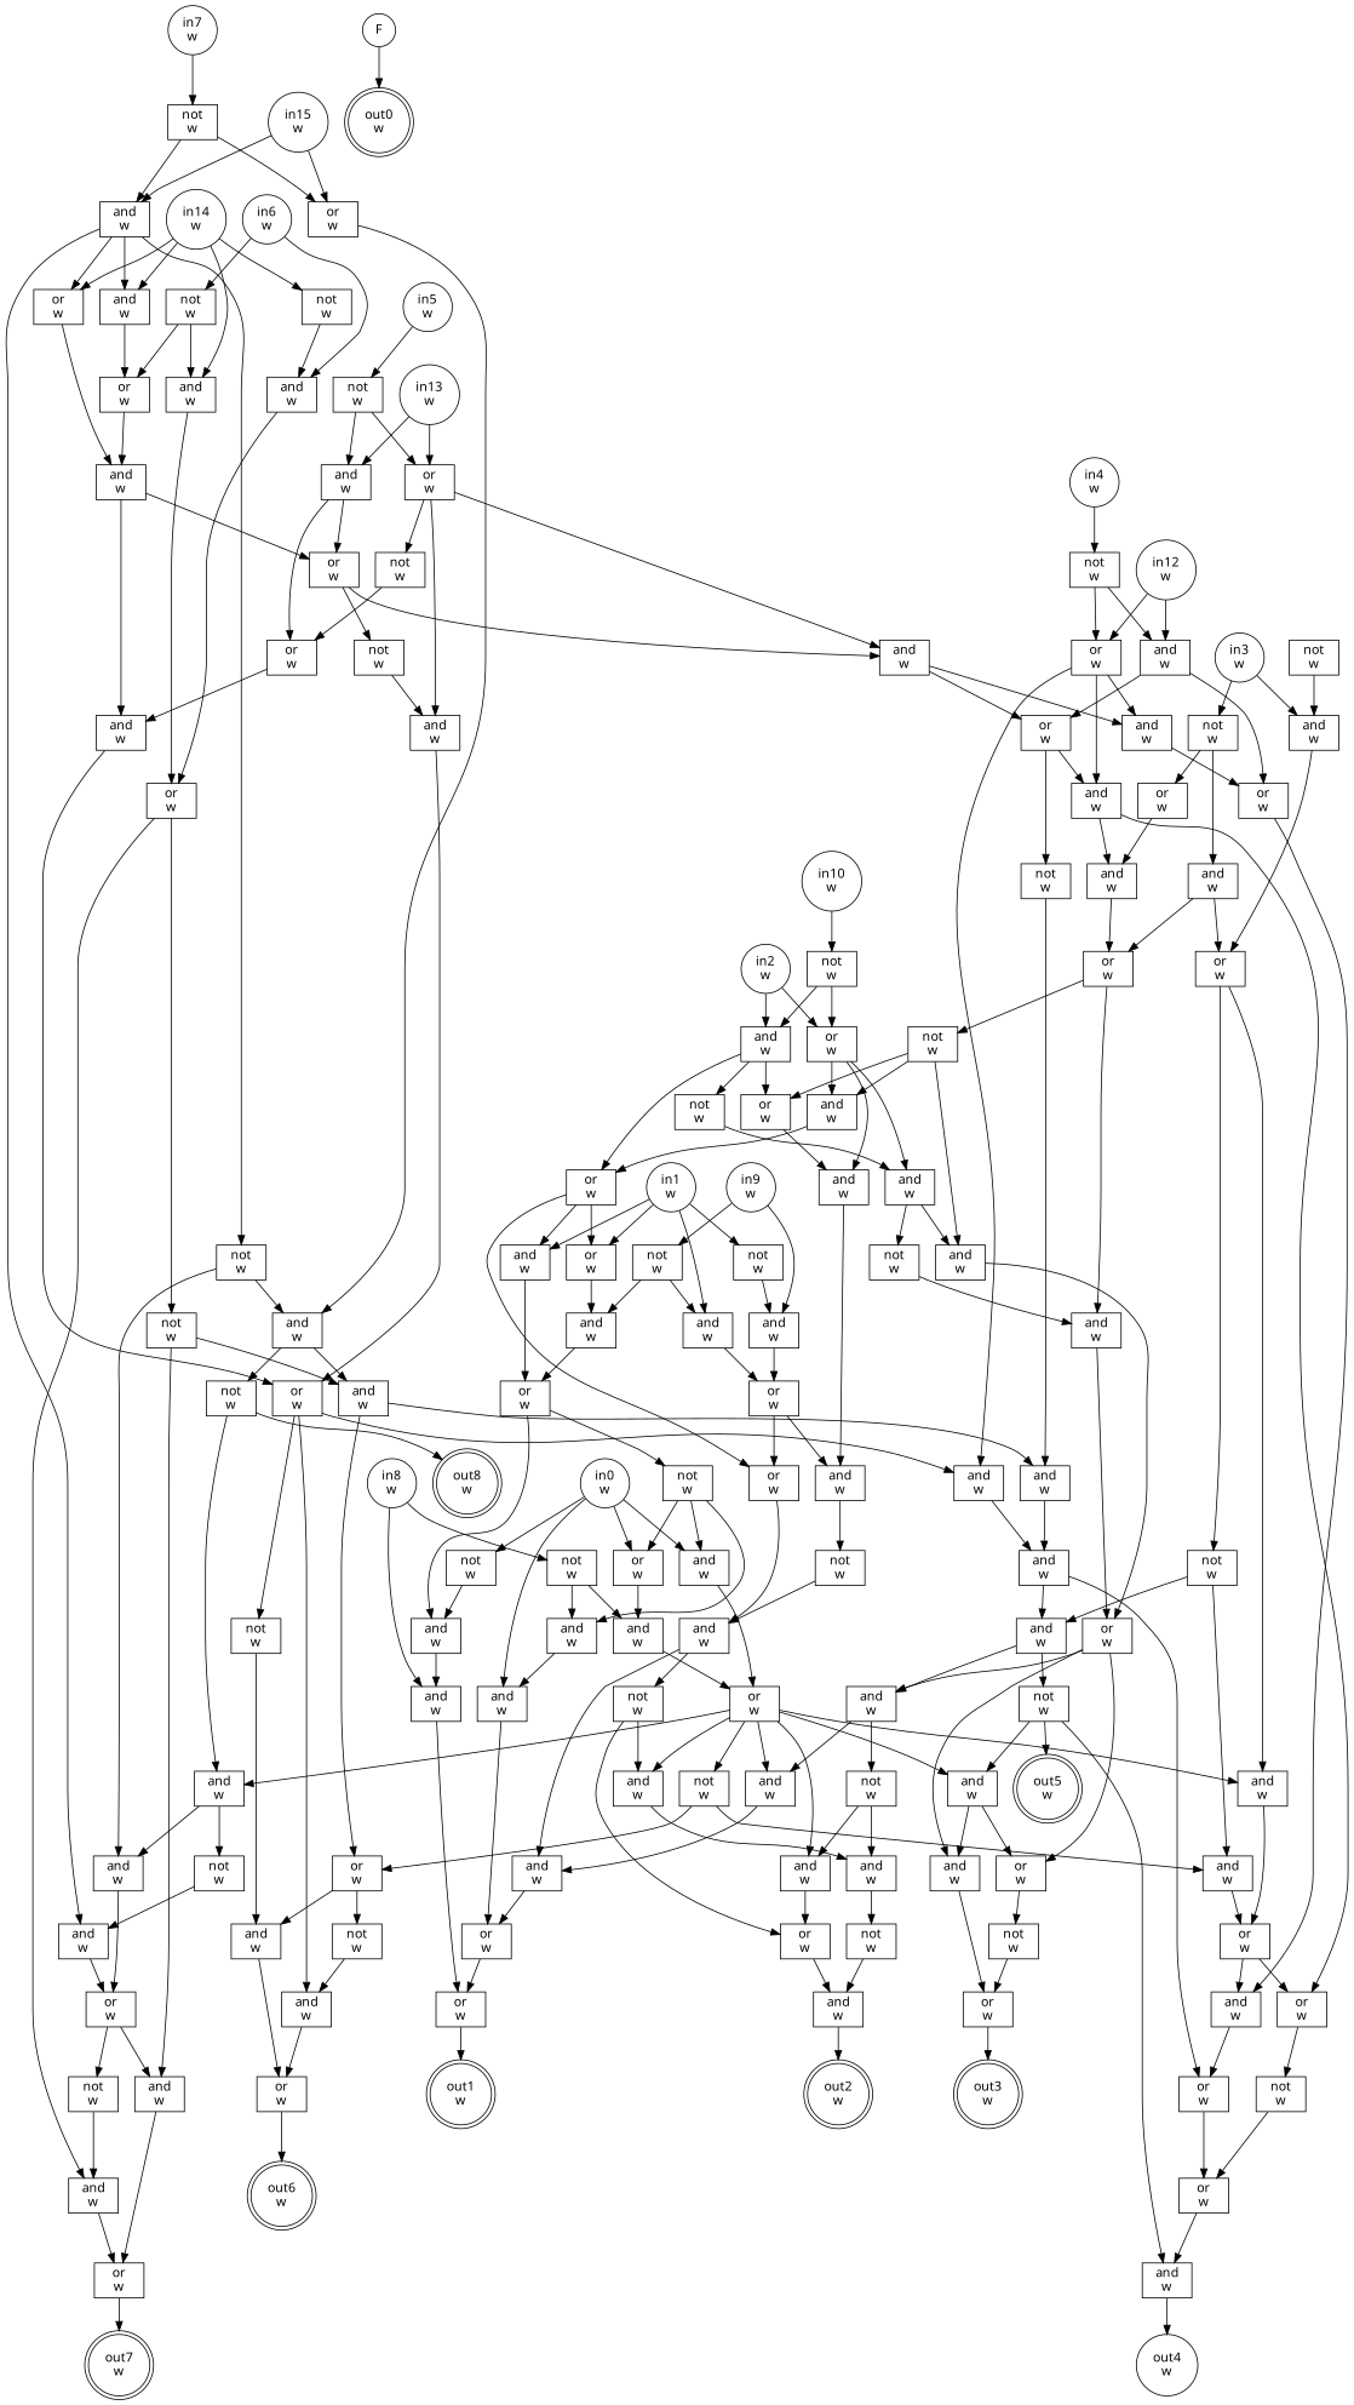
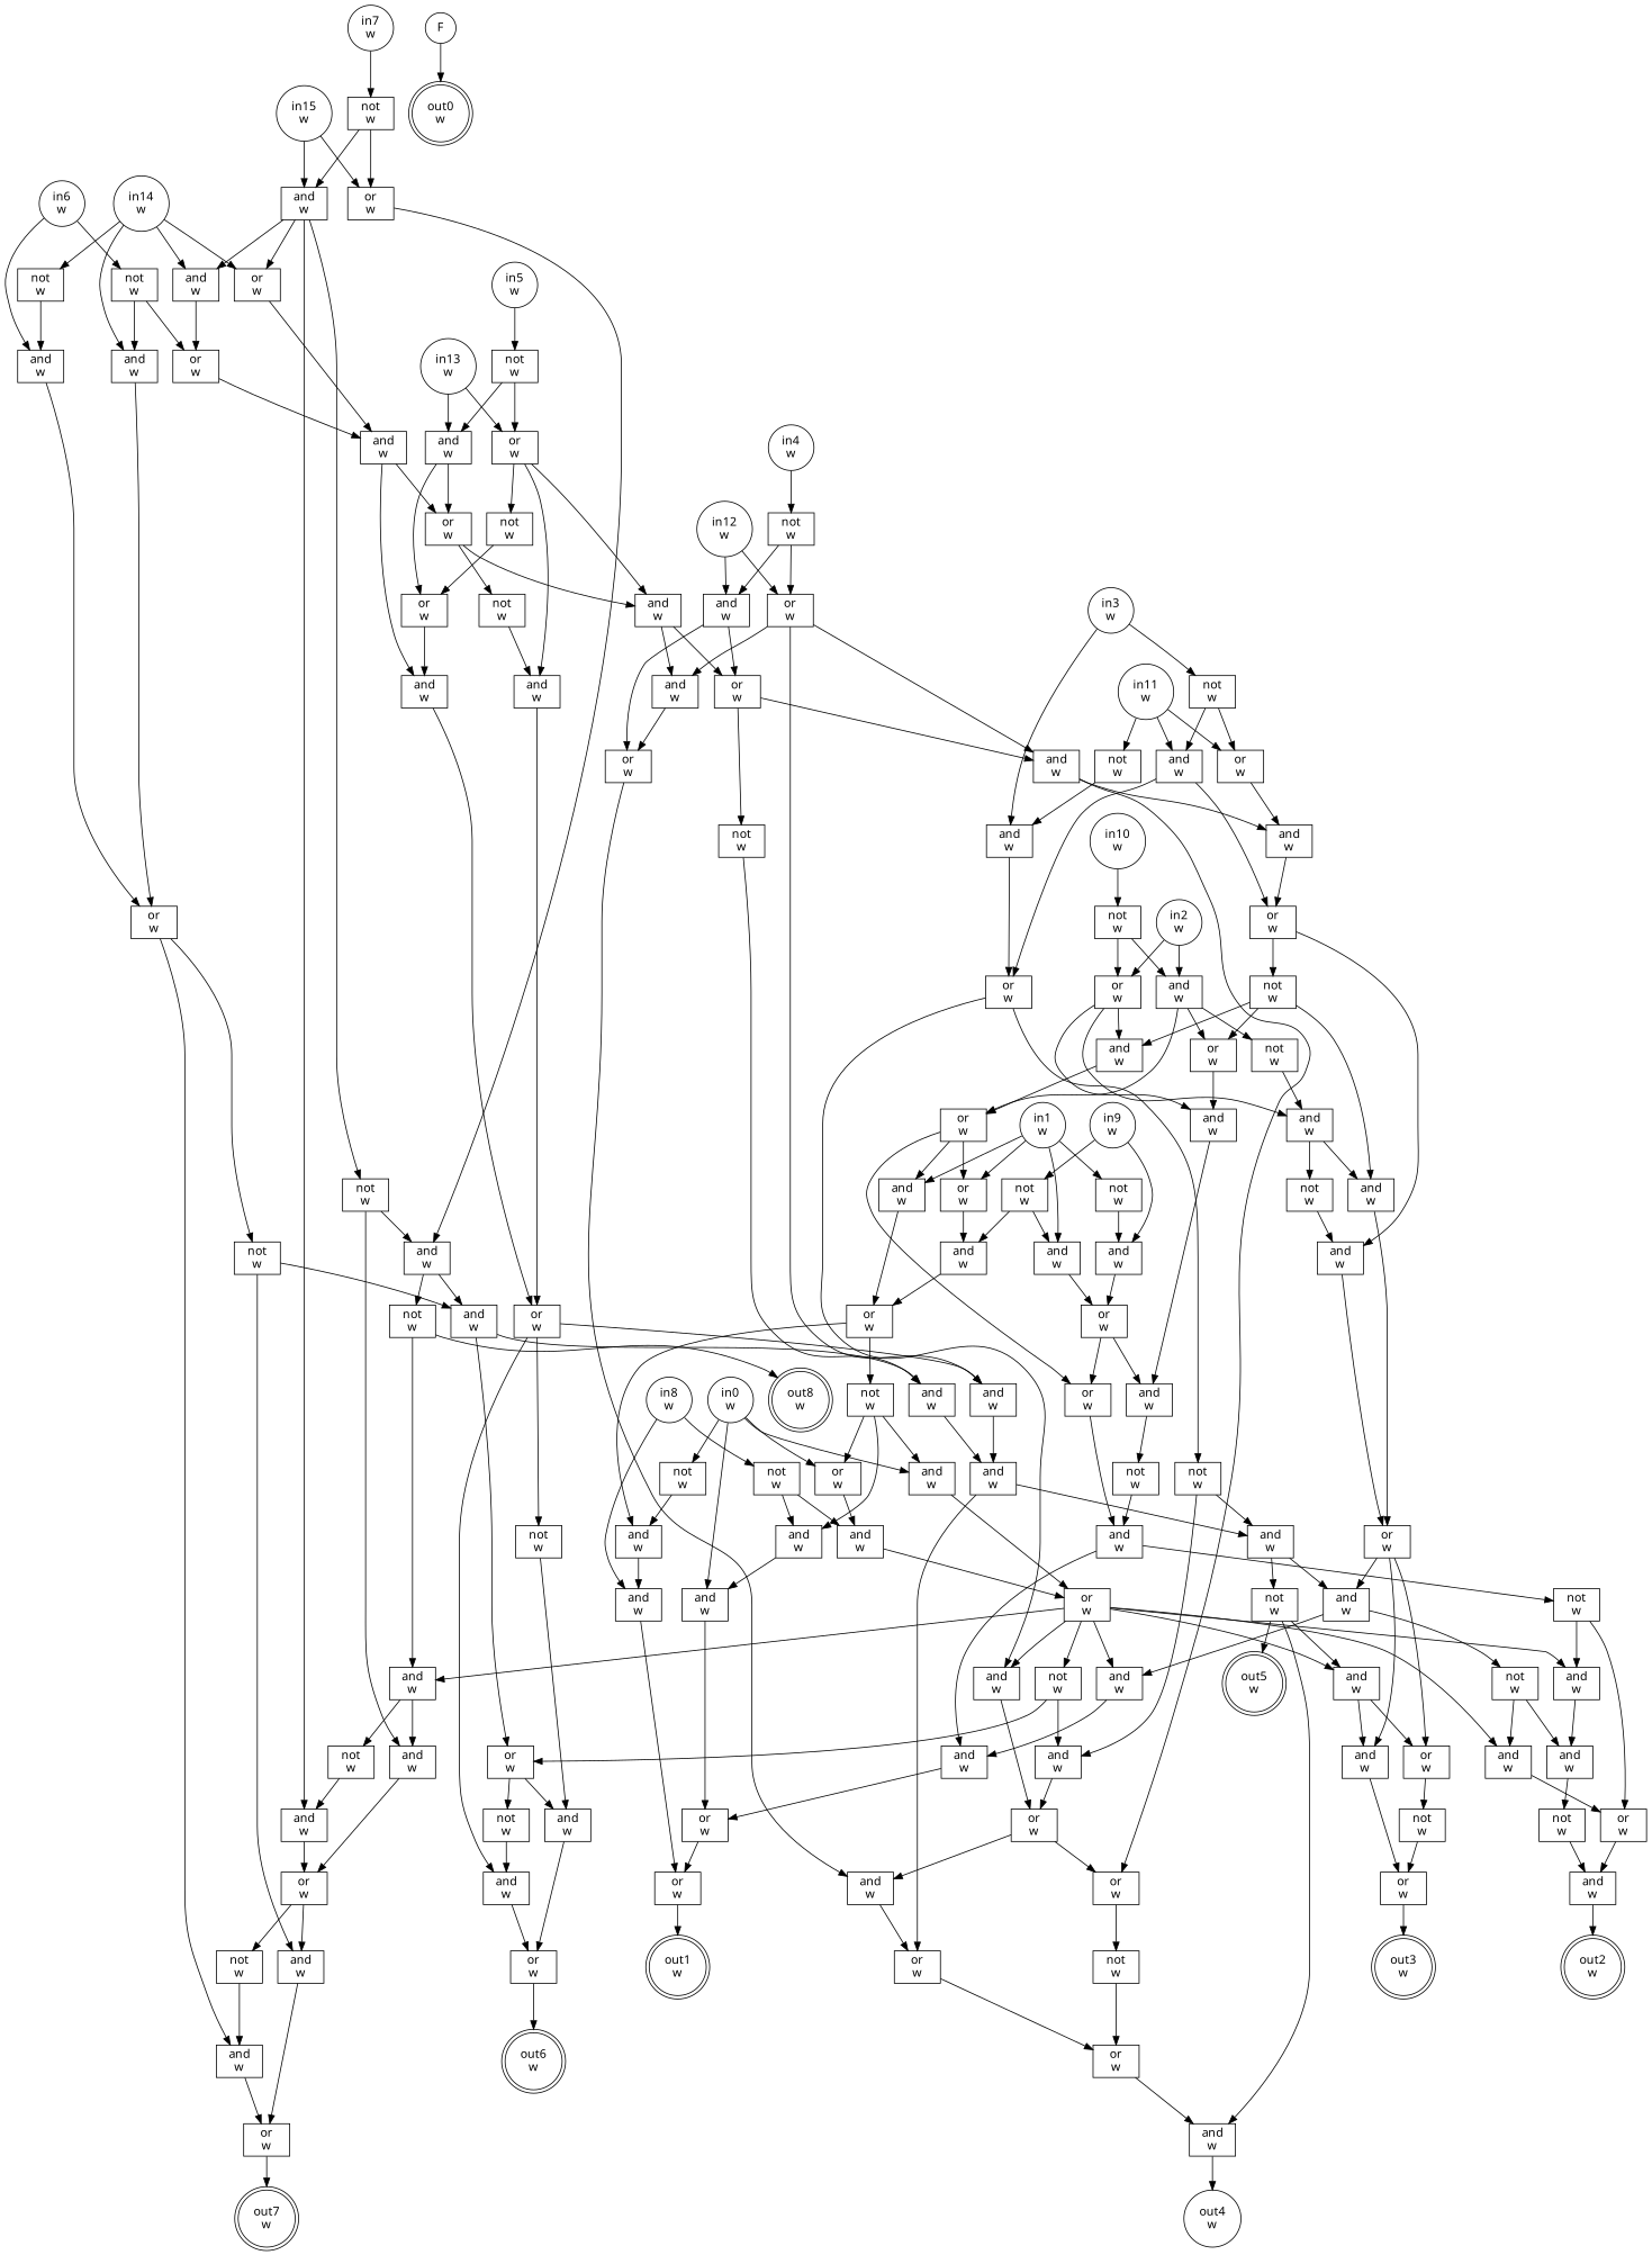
  digraph {
    node [fillcolor=white fontname=geneva shape=rect style=filled]
    edge [fontcolor=forestgreen fontname=Geneva]
    n1 [label="in0\nw" shape=circle]
    n2 [label="or\nw"]
    n3 [label="and\nw"]
    n4 [label="and\nw"]
    n5 [label="not\nw"]
    n6 [label="and\nw"]
    n7 [label="or\nw"]
    n8 [label="or\nw"]
    n9 [label="and\nw"]
    n10 [label="in1\nw" shape=circle]
    n11 [label="or\nw"]
    n12 [label="and\nw"]
    n13 [label="and\nw"]
    n14 [label="not\nw"]
    n15 [label="and\nw"]
    n16 [label="or\nw"]
    n17 [label="or\nw"]
    n18 [label="and\nw"]
    n19 [label="in2\nw" shape=circle]
    n20 [label="or\nw"]
    n21 [label="and\nw"]
    n22 [label="and\nw"]
    n23 [label="and\nw"]
    n24 [label="and\nw"]
    n25 [label="or\nw"]
    n26 [label="or\nw"]
    n27 [label="not\nw"]
    n28 [label="in3\nw" shape=circle]
    n29 [label="and\nw"]
    n30 [label="not\nw"]
    n31 [label="or\nw"]
    n32 [label="or\nw"]
    n33 [label="and\nw"]
    n34 [label="in4\nw" shape=circle]
    n35 [label="not\nw"]
    n36 [label="or\nw"]
    n37 [label="and\nw"]
    n38 [label="in5\nw" shape=circle]
    n39 [label="not\nw"]
    n40 [label="and\nw"]
    n41 [label="or\nw"]
    n42 [label="in6\nw" shape=circle]
    n43 [label="and\nw"]
    n44 [label="not\nw"]
    n45 [label="or\nw"]
    n46 [label="and\nw"]
    n47 [label="or\nw"]
    n48 [label="in7\nw" shape=circle]
    n49 [label="not\nw"]
    n50 [label="and\nw"]
    n51 [label="or\nw"]
    n52 [label="in8\nw" shape=circle]
    n53 [label="not\nw"]
    n54 [label="and\nw"]
    n55 [label="and\nw"]
    n56 [label="or\nw"]
    n57 [label="in9\nw" shape=circle]
    n58 [label="not\nw"]
    n59 [label="in10\nw" shape=circle]
    n60 [label="not\nw"]
+   n61 [label="in11\nw" shape=circle]
    n62 [label="not\nw"]
    n63 [label="and\nw"]
    n64 [label="or\nw"]
    n65 [label="in12\nw" shape=circle]
    n66 [label="and\nw"]
    n67 [label="and\nw"]
    n68 [label="and\nw"]
    n69 [label="or\nw"]
    n70 [label="or\nw"]
    n71 [label="in13\nw" shape=circle]
    n72 [label="or\nw"]
    n73 [label="or\nw"]
    n74 [label="and\nw"]
    n75 [label="and\nw"]
    n76 [label="not\nw"]
    n77 [label="in14\nw" shape=circle]
    n78 [label="not\nw"]
    n79 [label="and\nw"]
    n80 [label="or\nw"]
    n81 [label="and\nw"]
    n82 [label="in15\nw" shape=circle]
    n83 [label="not\nw"]
    n84 [label="and\nw"]
    n85 [label="and\nw"]
    n86 [label=F shape=circle]
    n87 [label="out0\nw" shape=doublecircle]
    n88 [label="and\nw"]
    n89 [label="or\nw"]
    n90 [label="and\nw"]
    n91 [label="not\nw"]
    n92 [label="and\nw"]
    n93 [label="and\nw"]
    n94 [label="out8\nw" shape=doublecircle]
    n95 [label="and\nw"]
    n96 [label="or\nw"]
    n97 [label="not\nw"]
    n98 [label="not\nw"]
    n99 [label="and\nw"]
    n100 [label="and\nw"]
    n101 [label="or\nw"]
    n102 [label="and\nw"]
    n103 [label="and\nw"]
    n104 [label="not\nw"]
    n105 [label="not\nw"]
    n106 [label="or\nw"]
    n107 [label="not\nw"]
    n108 [label="not\nw"]
    n109 [label="and\nw"]
    n110 [label="or\nw"]
    n111 [label="or\nw"]
    n112 [label="and\nw"]
    n113 [label="or\nw"]
    n114 [label="and\nw"]
    n115 [label="not\nw"]
    n116 [label="not\nw"]
    n117 [label="and\nw"]
    n118 [label="or\nw"]
    n119 [label="not\nw"]
    n120 [label="and\nw"]
    n121 [label="not\nw"]
    n122 [label="and\nw"]
    n123 [label="and\nw"]
    n124 [label="or\nw"]
    n125 [label="and\nw"]
    n126 [label="or\nw"]
    n127 [label="and\nw"]
    n128 [label="and\nw"]
    n129 [label="out5\nw" shape=doublecircle]
    n130 [label="not\nw"]
    n131 [label="and\nw"]
    n132 [label="or\nw"]
    n133 [label="and\nw"]
    n134 [label="out4\nw" shape=circle]
    n135 [label="and\nw"]
    n136 [label="not\nw"]
    n137 [label="or\nw"]
    n138 [label="and\nw"]
    n139 [label="not\nw"]
    n140 [label="not\nw"]
    n141 [label="or\nw"]
    n142 [label="and\nw"]
    n143 [label="and\nw"]
    n144 [label="and\nw"]
    n145 [label="or\nw"]
    n146 [label="not\nw"]
    n147 [label="not\nw"]
    n148 [label="not\nw"]
    n149 [label="and\nw"]
    n150 [label="and\nw"]
    n151 [label="not\nw"]
    n152 [label="not\nw"]
    n153 [label="out7\nw" shape=doublecircle]
    n154 [label="out3\nw" shape=doublecircle]
    n155 [label="out2\nw" shape=doublecircle]
    n156 [label="out6\nw" shape=doublecircle]
    n157 [label="out1\nw" shape=doublecircle]
    n1 -> n2
    n1 -> n3
    n1 -> n4
    n1 -> n5
    n2 -> n6
    n3 -> n7
    n4 -> n8
    n5 -> n9
    n6 -> n7
    n7 -> n93
    n7 -> n120
    n7 -> n127
    n7 -> n131
    n7 -> n142
    n7 -> n149
    n7 -> n151
    n8 -> n56
    n9 -> n54
    n10 -> n11
    n10 -> n12
    n10 -> n13
    n10 -> n14
    n11 -> n15
    n12 -> n16
    n13 -> n17
    n14 -> n18
    n15 -> n16
    n16 -> n9
    n16 -> n147
    n17 -> n135
    n17 -> n137
    n18 -> n17
    n19 -> n20
    n19 -> n21
    n20 -> n22
    n20 -> n23
    n20 -> n24
    n21 -> n25
    n21 -> n26
    n21 -> n27
    n22 -> n26
    n23 -> n135
    n24 -> n123
    n24 -> n136
    n25 -> n23
    n26 -> n11
    n26 -> n12
    n26 -> n137
    n27 -> n24
    n28 -> n29
    n28 -> n30
    n29 -> n31
    n30 -> n32
    n30 -> n33
    n31 -> n119
    n31 -> n120
    n32 -> n63
    n33 -> n31
    n33 -> n64
    n34 -> n35
    n35 -> n36
    n35 -> n37
    n36 -> n66
    n36 -> n67
    n36 -> n68
    n37 -> n69
    n37 -> n70
    n38 -> n39
    n39 -> n40
    n39 -> n41
    n40 -> n72
    n40 -> n73
    n41 -> n74
    n41 -> n75
    n41 -> n76
    n42 -> n43
    n42 -> n44
    n43 -> n45
    n44 -> n46
    n44 -> n47
    n45 -> n98
    n45 -> n99
    n46 -> n45
    n47 -> n81
    n48 -> n49
    n49 -> n50
    n49 -> n51
    n50 -> n79
    n50 -> n80
    n50 -> n83
    n50 -> n84
    n51 -> n85
    n52 -> n53
    n52 -> n54
    n53 -> n6
    n53 -> n55
    n54 -> n56
    n55 -> n4
    n56 -> n157
    n57 -> n18
    n57 -> n58
    n58 -> n13
    n58 -> n15
    n59 -> n60
    n60 -> n20
    n60 -> n21
+   n61 -> n32
+   n61 -> n33
+   n61 -> n62
    n62 -> n29
    n63 -> n64
    n64 -> n121
    n64 -> n122
    n65 -> n36
    n65 -> n37
    n66 -> n70
    n67 -> n102
    n68 -> n63
    n68 -> n111
    n69 -> n68
    n69 -> n107
    n70 -> n114
    n71 -> n40
    n71 -> n41
    n72 -> n74
    n72 -> n105
    n73 -> n90
    n74 -> n66
    n74 -> n69
    n75 -> n106
    n76 -> n73
    n77 -> n46
    n77 -> n78
    n77 -> n79
    n77 -> n80
    n78 -> n43
    n79 -> n47
    n80 -> n81
    n81 -> n72
    n81 -> n90
    n82 -> n50
    n82 -> n51
    n83 -> n85
    n83 -> n88
    n84 -> n89
    n85 -> n91
    n85 -> n92
    n86 -> n87
    n88 -> n89
    n89 -> n100
    n89 -> n152
    n90 -> n106
    n91 -> n93
    n91 -> n94
    n92 -> n95
    n92 -> n96
    n93 -> n88
    n93 -> n97
    n95 -> n102
    n96 -> n103
    n96 -> n104
    n97 -> n84
    n98 -> n92
    n98 -> n100
    n99 -> n101
    n100 -> n101
    n101 -> n153
    n102 -> n112
    n102 -> n113
    n103 -> n110
    n104 -> n109
    n105 -> n75
    n106 -> n67
    n106 -> n108
    n106 -> n109
    n107 -> n95
    n108 -> n103
    n109 -> n110
    n110 -> n156
    n111 -> n115
    n112 -> n116
    n112 -> n117
    n113 -> n118
    n114 -> n113
    n115 -> n118
    n116 -> n127
    n116 -> n128
    n116 -> n129
    n117 -> n130
    n117 -> n131
    n118 -> n128
    n119 -> n112
    n119 -> n125
    n120 -> n126
    n121 -> n22
    n121 -> n25
    n121 -> n123
    n122 -> n124
    n123 -> n124
    n124 -> n117
    n124 -> n132
    n124 -> n133
    n125 -> n126
    n126 -> n111
    n126 -> n114
    n127 -> n132
    n127 -> n133
    n128 -> n134
    n130 -> n142
    n130 -> n143
    n131 -> n144
    n132 -> n140
    n133 -> n141
    n135 -> n139
    n136 -> n122
    n137 -> n138
    n138 -> n144
    n138 -> n148
    n139 -> n138
    n140 -> n141
    n141 -> n154
    n142 -> n145
    n143 -> n146
    n144 -> n8
    n145 -> n150
    n146 -> n150
    n147 -> n2
    n147 -> n3
    n147 -> n55
    n148 -> n145
    n148 -> n149
    n149 -> n143
    n150 -> n155
    n151 -> n96
    n151 -> n125
    n152 -> n99
  }
